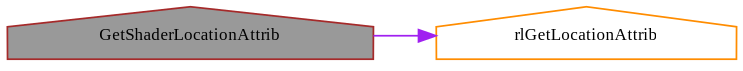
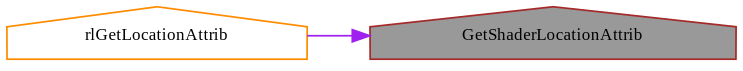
  digraph {
    rankdir=LR
    fontname="Liberation Serif"
    node [fontname="Liberation Serif" fontsize=10 shape=house style=filled]
    n1 [color=brown fillcolor=grey60 fontcolor=black height=0.2 label=GetShaderLocationAttrib width=0.4]
    n2 [color=darkorange fillcolor=white height=0.2 label=rlGetLocationAttrib width=0.4]
-   n1 -> n2 [color=purple fontname="Liberation Serif" fontsize=10 labelfontname=Helvetica labelfontsize=10 style=solid]
+   n2 -> n1 [color=purple fontname="Liberation Serif" fontsize=10 labelfontname=Helvetica labelfontsize=10 style=solid]
  }
